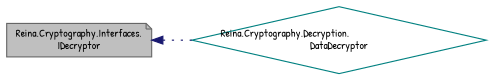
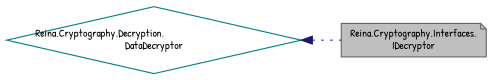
  digraph {
    rankdir=LR
    fontname="Patrick Hand"
    node [fontname="Patrick Hand" fontsize=10 style=filled]
    n1 [color=gray40 fillcolor=grey75 fontcolor=black height=0.2 label="Reina.Cryptography.Interfaces.\lIDecryptor" shape=note width=0.4]
    n2 [color=teal fillcolor=white height=0.2 label="Reina.Cryptography.Decryption.\lDataDecryptor" shape=diamond width=0.4]
-   n1 -> n2 [color=midnightblue dir=back fontname="Patrick Hand" fontsize=10 labelfontname=FreeSans labelfontsize=10 style=dotted]
+   n2 -> n1 [color=midnightblue dir=back fontname="Patrick Hand" fontsize=10 labelfontname=FreeSans labelfontsize=10 style=dotted]
  }
